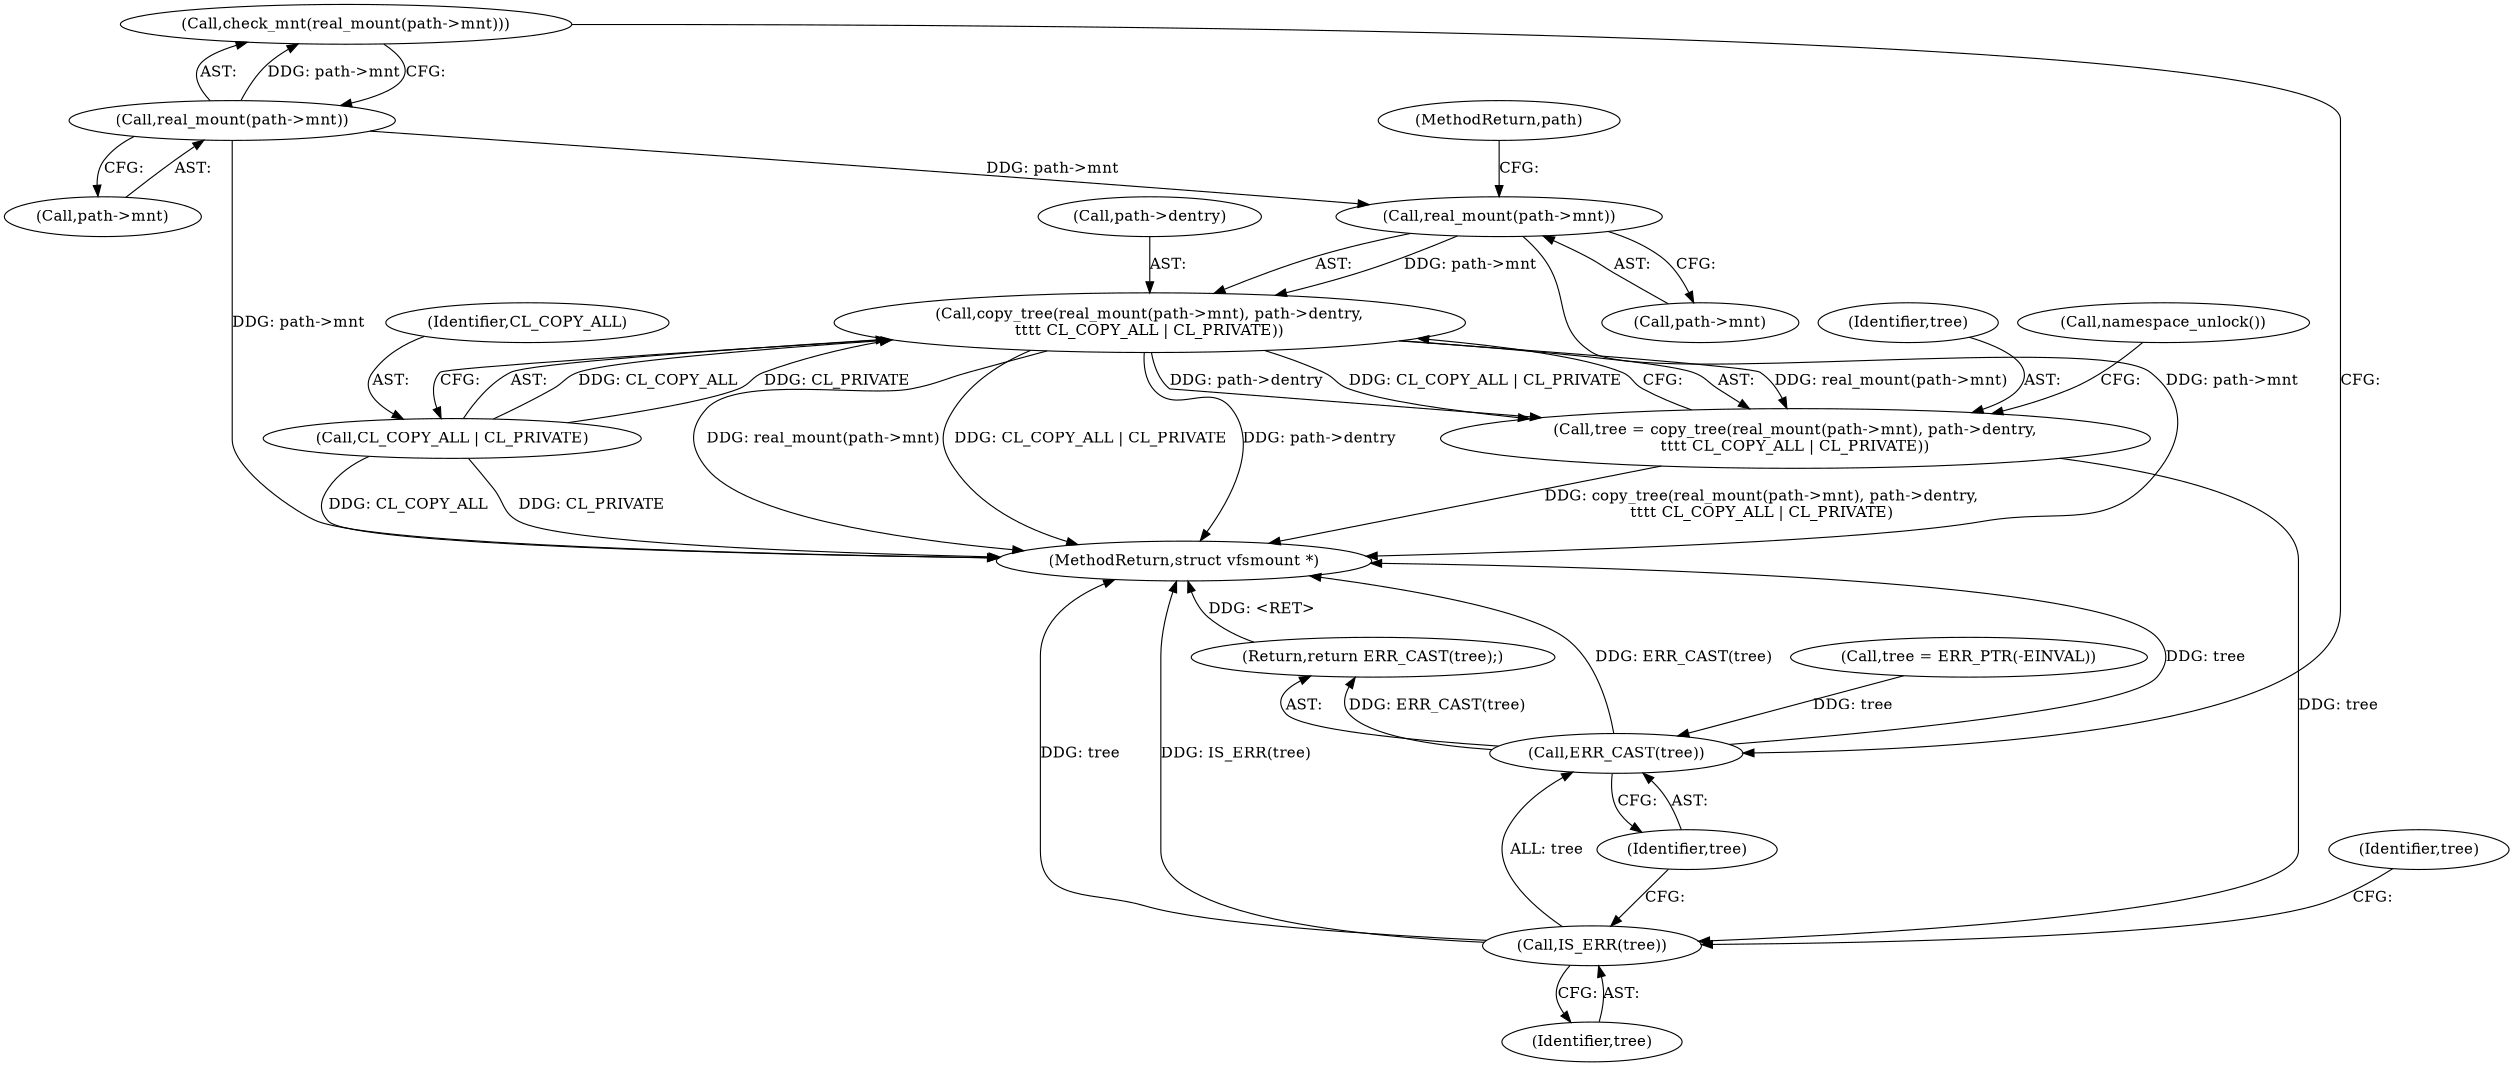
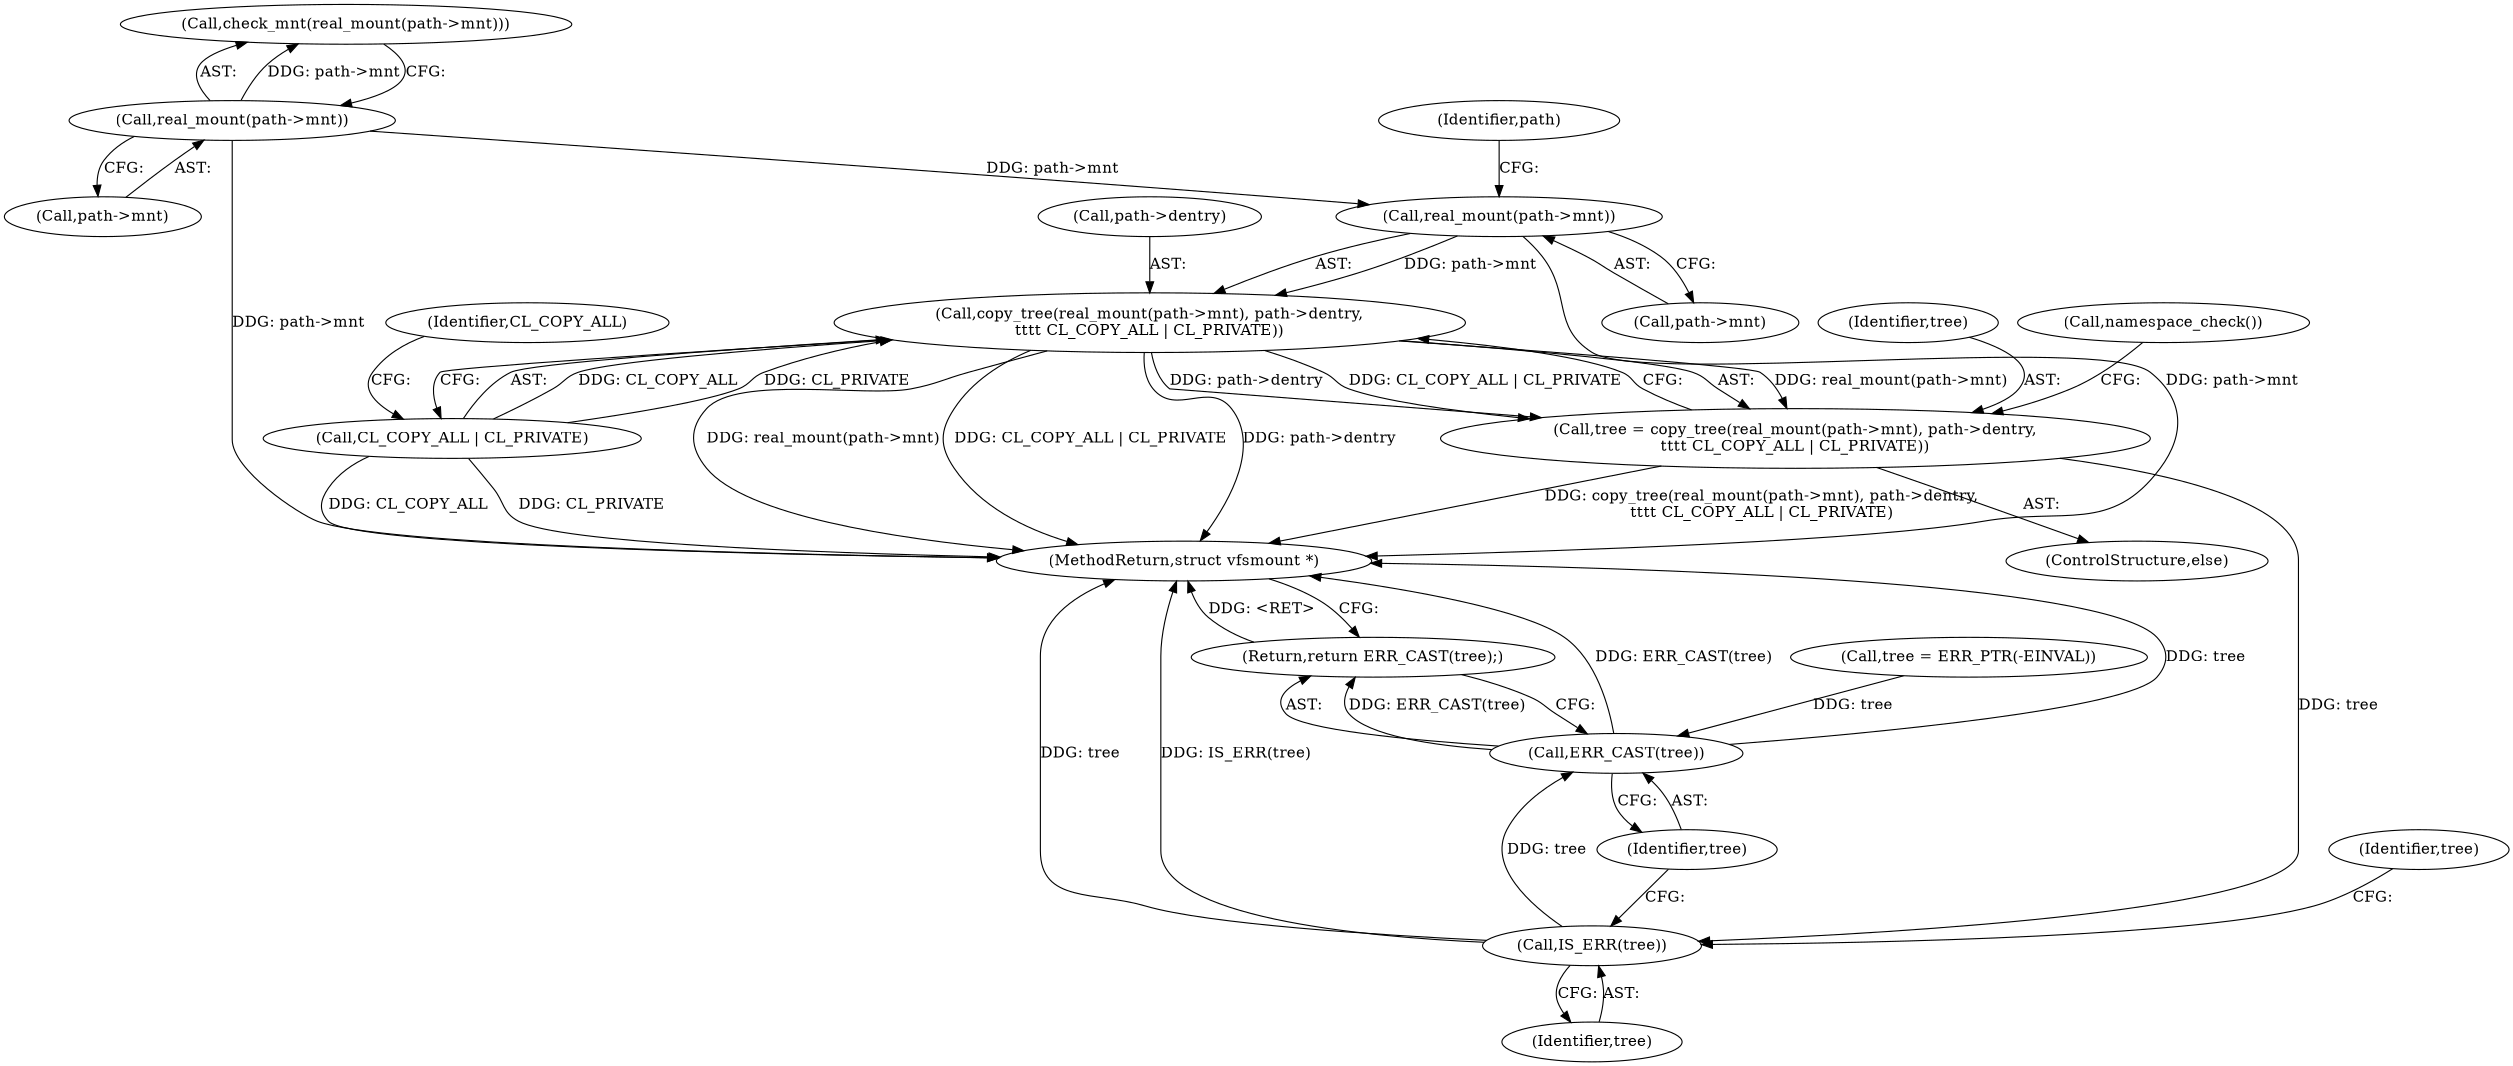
  digraph {
    n1 [label="(Call,copy_tree(real_mount(path->mnt), path->dentry,\n\t\t\t\t CL_COPY_ALL | CL_PRIVATE))"]
    n2 [label="(Call,CL_COPY_ALL | CL_PRIVATE)"]
    n3 [label="(Call,tree = copy_tree(real_mount(path->mnt), path->dentry,\n\t\t\t\t CL_COPY_ALL | CL_PRIVATE))"]
    n4 [label="(MethodReturn,struct vfsmount *)"]
    n5 [label="(Call,IS_ERR(tree))"]
+   n6 [label="(ControlStructure,else)"]
    n7 [label="(Return,return ERR_CAST(tree);)"]
    n8 [label="(Call,real_mount(path->mnt))"]
    n9 [label="(Call,path->mnt)"]
    n10 [label="(Call,real_mount(path->mnt))"]
    n11 [label="(Call,check_mnt(real_mount(path->mnt)))"]
    n12 [label="(Call,path->mnt)"]
    n13 [label="(Call,ERR_CAST(tree))"]
    n14 [label="(Identifier,tree)"]
    n15 [label="(Identifier,tree)"]
    n16 [label="(Identifier,CL_COPY_ALL)"]
    n17 [label="(Identifier,tree)"]
    n18 [label="(Call,path->dentry)"]
-   n19 [label="(MethodReturn,path)"]
+   n19 [label="(Identifier,path)"]
    n20 [label="(Identifier,tree)"]
-   n21 [label="(Call,namespace_unlock())"]
+   n21 [label="(Call,namespace_check())"]
    n22 [label="(Call,tree = ERR_PTR(-EINVAL))"]
    n1 -> n2 [label="CFG: "]
    n1 -> n3 [label="AST: "]
    n1 -> n3 [label="DDG: real_mount(path->mnt)"]
    n1 -> n3 [label="DDG: path->dentry"]
    n1 -> n3 [label="DDG: CL_COPY_ALL | CL_PRIVATE"]
    n1 -> n4 [label="DDG: path->dentry"]
    n1 -> n4 [label="DDG: CL_COPY_ALL | CL_PRIVATE"]
    n1 -> n4 [label="DDG: real_mount(path->mnt)"]
    n2 -> n1 [label="AST: "]
    n2 -> n1 [label="DDG: CL_COPY_ALL"]
    n2 -> n1 [label="DDG: CL_PRIVATE"]
    n2 -> n4 [label="DDG: CL_PRIVATE"]
    n2 -> n4 [label="DDG: CL_COPY_ALL"]
    n3 -> n1 [label="CFG: "]
    n3 -> n4 [label="DDG: copy_tree(real_mount(path->mnt), path->dentry,\n\t\t\t\t CL_COPY_ALL | CL_PRIVATE)"]
    n3 -> n5 [label="DDG: tree"]
+   n3 -> n6 [label="AST: "]
+   n4 -> n7 [label="CFG: "]
    n5 -> n4 [label="DDG: tree"]
    n5 -> n4 [label="DDG: IS_ERR(tree)"]
-   n5 -> n13 [label="ALL: tree"]
+   n5 -> n13 [label="DDG: tree"]
    n5 -> n14 [label="CFG: "]
    n7 -> n4 [label="DDG: <RET>"]
-   n11 -> n13 [label="CFG: "]
+   n7 -> n13 [label="CFG: "]
    n8 -> n1 [label="AST: "]
    n8 -> n1 [label="DDG: path->mnt"]
    n8 -> n4 [label="DDG: path->mnt"]
    n8 -> n9 [label="CFG: "]
    n9 -> n8 [label="AST: "]
    n10 -> n4 [label="DDG: path->mnt"]
    n10 -> n8 [label="DDG: path->mnt"]
    n10 -> n11 [label="AST: "]
    n10 -> n11 [label="DDG: path->mnt"]
    n10 -> n12 [label="CFG: "]
    n11 -> n10 [label="CFG: "]
    n12 -> n10 [label="AST: "]
    n13 -> n4 [label="DDG: ERR_CAST(tree)"]
    n13 -> n4 [label="DDG: tree"]
    n13 -> n7 [label="AST: "]
    n13 -> n7 [label="DDG: ERR_CAST(tree)"]
    n13 -> n15 [label="CFG: "]
    n14 -> n5 [label="AST: "]
    n15 -> n5 [label="CFG: "]
    n15 -> n13 [label="AST: "]
-   n16 -> n2 [label="AST: "]
+   n16 -> n2 [label="CFG: "]
    n17 -> n3 [label="AST: "]
    n18 -> n1 [label="AST: "]
    n19 -> n8 [label="CFG: "]
    n20 -> n5 [label="CFG: "]
    n21 -> n3 [label="CFG: "]
    n22 -> n13 [label="DDG: tree"]
  }
